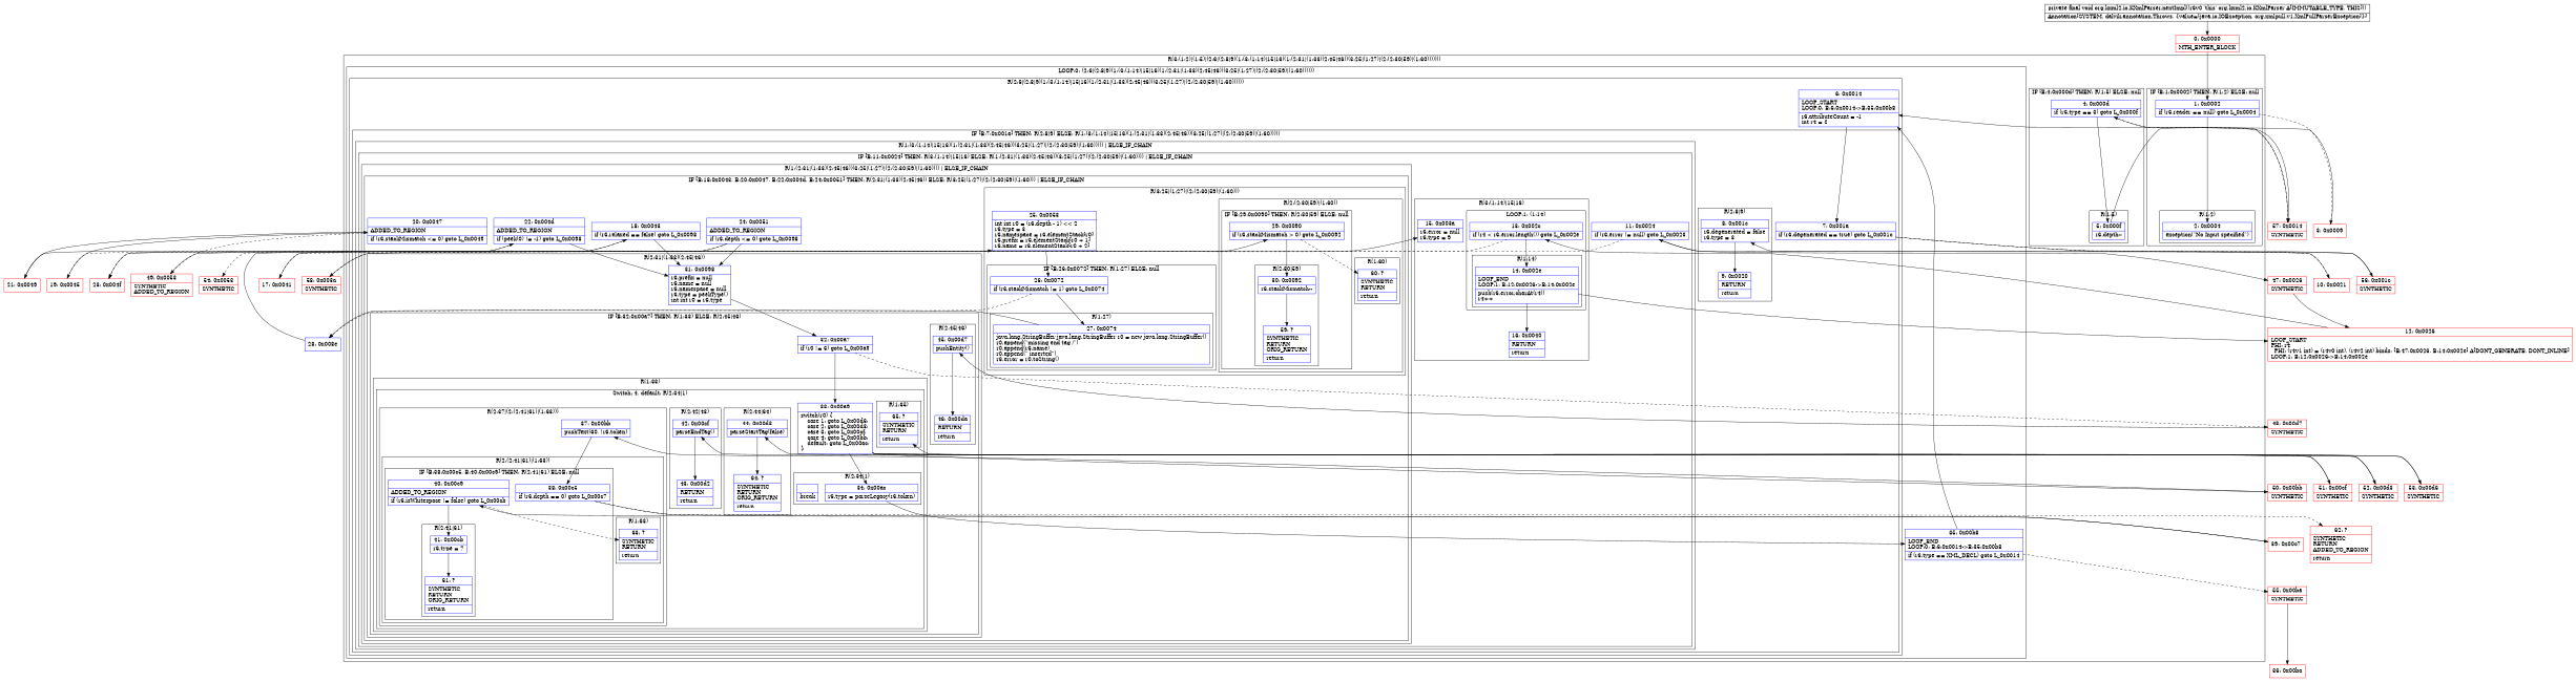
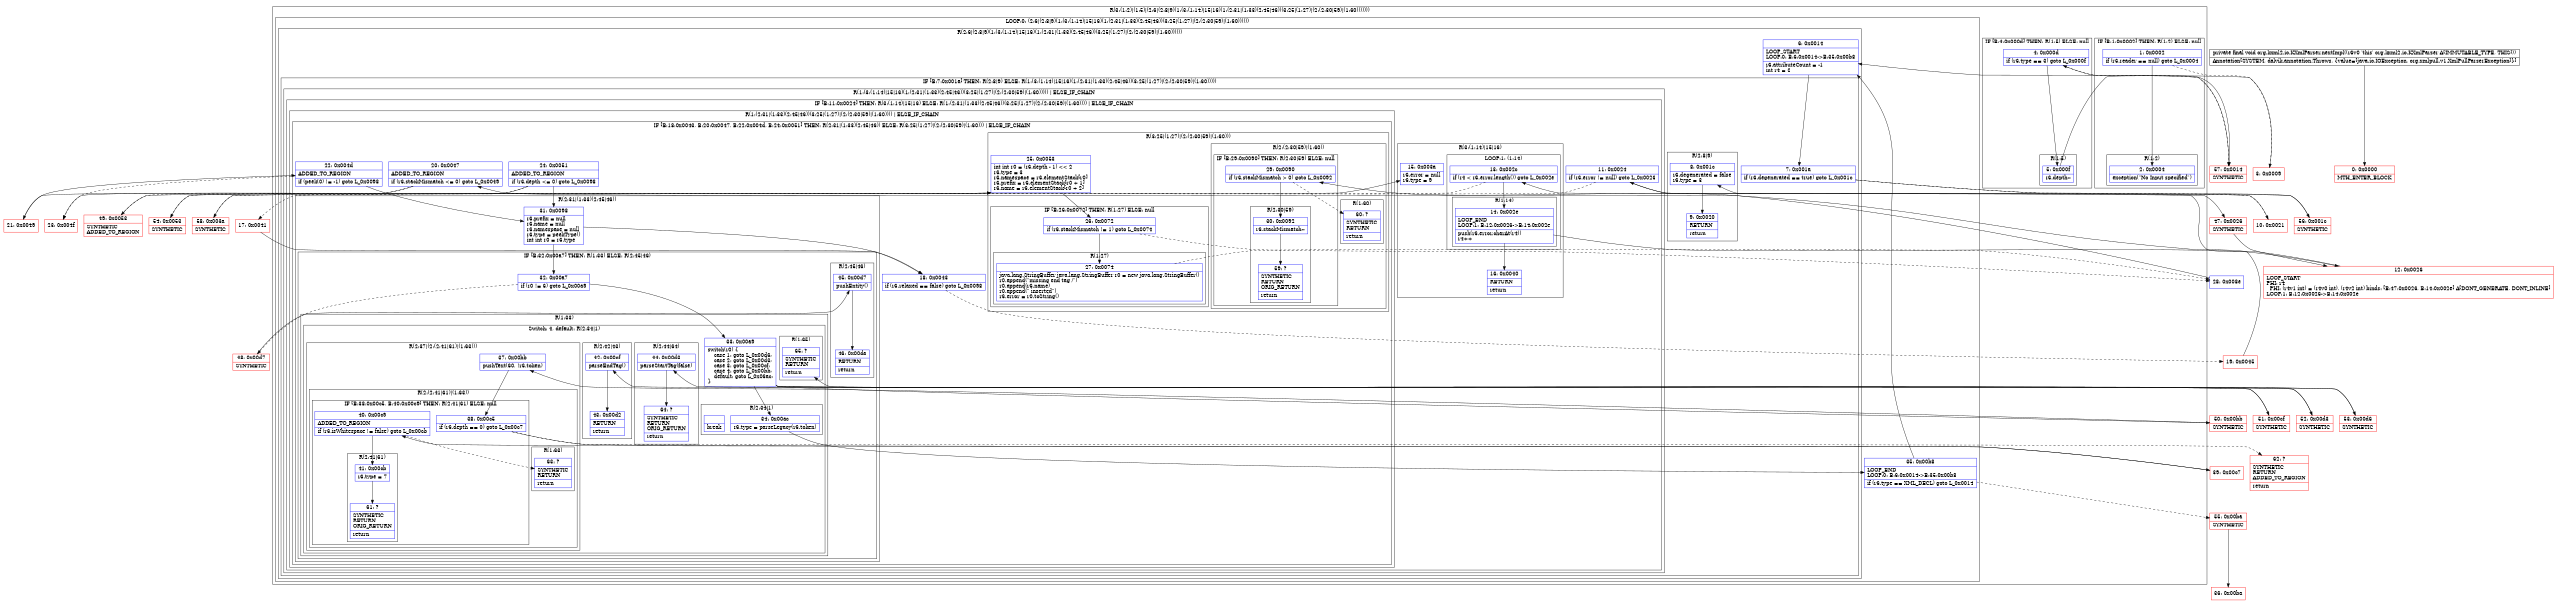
  digraph {
    node [color=blue shape=record]
    n1 [label="{2\:\ 0x0004|exception(\"No Input specified\")\l}"]
    n2 [label="{1\:\ 0x0002|if (r6.reader == null) goto L_0x0004\l}"]
    n3 [label="{5\:\ 0x000f|r6.depth\-\-\l}"]
    n4 [label="{4\:\ 0x000d|if (r6.type == 3) goto L_0x000f\l}"]
    n5 [label="{8\:\ 0x001c|r6.degenerated = false\lr6.type = 3\l}"]
    n6 [label="{9\:\ 0x0020|RETURN\l|return\l}"]
    n7 [label="{14\:\ 0x002e|LOOP_END\lLOOP:1: B:12:0x0026\-\>B:14:0x002e\l|push(r6.error.charAt(r4))\lr4++\l}"]
    n8 [label="{13\:\ 0x002c|if (r4 \< r6.error.length()) goto L_0x002e\l}"]
    n9 [label="{15\:\ 0x003a|r6.error = null\lr6.type = 9\l}"]
    n10 [label="{16\:\ 0x0040|RETURN\l|return\l}"]
    n11 [label="{65\:\ ?|SYNTHETIC\lRETURN\l|return\l}"]
    n12 [label="{44\:\ 0x00d3|parseStartTag(false)\l}"]
    n13 [label="{64\:\ ?|SYNTHETIC\lRETURN\lORIG_RETURN\l|return\l}"]
    n14 [label="{42\:\ 0x00cf|parseEndTag()\l}"]
    n15 [label="{43\:\ 0x00d2|RETURN\l|return\l}"]
    n16 [label="{41\:\ 0x00cb|r6.type = 7\l}"]
    n17 [label="{61\:\ ?|SYNTHETIC\lRETURN\lORIG_RETURN\l|return\l}"]
    n18 [label="{38\:\ 0x00c5|if (r6.depth == 0) goto L_0x00c7\l}"]
    n19 [label="{40\:\ 0x00c9|ADDED_TO_REGION\l|if (r6.isWhitespace != false) goto L_0x00cb\l}"]
    n20 [label="{63\:\ ?|SYNTHETIC\lRETURN\l|return\l}"]
    n21 [label="{37\:\ 0x00bb|pushText(60, !r6.token)\l}"]
    n22 [label="{34\:\ 0x00ac|r6.type = parseLegacy(r6.token)\l}"]
    n23 [label="{|break\l}"]
-   n24 [label="{33\:\ 0x00a9|switch(r0) \{\l    case 1: goto L_0x00d6;\l    case 2: goto L_0x00d3;\l    case 3: goto L_0x00cf;\l    case 4: goto L_0x00bb;\l    default: goto L_0x00ac;\l\}\l}"]
+   n24 [label="{33\:\ 0x00a9|switch(r0) \{\l    case 1: goto L_0x00d6;\l    case 2: goto L_0x00d3;\l    case 3: goto L_0x00cf;\l    case 4: goto L_0x00bb;\l    default: goto L_0x06ac;\l\}\l}"]
    n25 [label="{45\:\ 0x00d7|pushEntity()\l}"]
    n26 [label="{46\:\ 0x00da|RETURN\l|return\l}"]
    n27 [label="{32\:\ 0x00a7|if (r0 != 6) goto L_0x00a9\l}"]
    n28 [label="{31\:\ 0x0098|r6.prefix = null\lr6.name = null\lr6.namespace = null\lr6.type = peekType()\lint int r0 = r6.type\l}"]
    n29 [label="{27\:\ 0x0074|java.lang.StringBuffer java.lang.StringBuffer r0 = new java.lang.StringBuffer()\lr0.append(\"missing end tag \/\")\lr0.append(r6.name)\lr0.append(\" inserted\")\lr6.error = r0.toString()\l}"]
    n30 [label="{26\:\ 0x0072|if (r6.stackMismatch != 1) goto L_0x0074\l}"]
    n31 [label="{30\:\ 0x0092|r6.stackMismatch\-\-\l}"]
    n32 [label="{59\:\ ?|SYNTHETIC\lRETURN\lORIG_RETURN\l|return\l}"]
    n33 [label="{29\:\ 0x0090|if (r6.stackMismatch \> 0) goto L_0x0092\l}"]
    n34 [label="{60\:\ ?|SYNTHETIC\lRETURN\l|return\l}"]
    n35 [label="{25\:\ 0x0053|int int r0 = (r6.depth \- 1) \<\< 2\lr6.type = 3\lr6.namespace = r6.elementStack[r0]\lr6.prefix = r6.elementStack[r0 + 1]\lr6.name = r6.elementStack[r0 + 2]\l}"]
    n36 [label="{18\:\ 0x0043|if (r6.relaxed == false) goto L_0x0098\l}"]
    n37 [label="{20\:\ 0x0047|ADDED_TO_REGION\l|if (r6.stackMismatch \<= 0) goto L_0x0049\l}"]
    n38 [label="{22\:\ 0x004d|ADDED_TO_REGION\l|if (peek(0) != \-1) goto L_0x0098\l}"]
    n39 [label="{24\:\ 0x0051|ADDED_TO_REGION\l|if (r6.depth \<= 0) goto L_0x0098\l}"]
    n40 [label="{11\:\ 0x0024|if (r6.error != null) goto L_0x0026\l}"]
    n41 [label="{7\:\ 0x001a|if (r6.degenerated == true) goto L_0x001c\l}"]
    n42 [label="{6\:\ 0x0014|LOOP_START\lLOOP:0: B:6:0x0014\-\>B:35:0x00b8\l|r6.attributeCount = \-1\lint r4 = 0\l}"]
    n43 [label="{35\:\ 0x00b8|LOOP_END\lLOOP:0: B:6:0x0014\-\>B:35:0x00b8\l|if (r6.type == XML_DECL) goto L_0x0014\l}"]
    n44 [color=red label="{3\:\ 0x0009}"]
    n45 [color=red label="{57\:\ 0x0014|SYNTHETIC\l}"]
    n46 [color=red label="{12\:\ 0x0026|LOOP_START\lPHI: r4 \l  PHI: (r4v1 int) = (r4v0 int), (r4v2 int) binds: [B:47:0x0026, B:14:0x002e] A[DONT_GENERATE, DONT_INLINE]\lLOOP:1: B:12:0x0026\-\>B:14:0x002e\l}"]
    n47 [color=red label="{58\:\ 0x003a|SYNTHETIC\l}"]
    n48 [color=red label="{39\:\ 0x00c7}"]
    n49 [color=red label="{62\:\ ?|SYNTHETIC\lRETURN\lADDED_TO_REGION\l|return\l}"]
    n50 [color=red label="{50\:\ 0x00bb|SYNTHETIC\l}"]
    n51 [color=red label="{51\:\ 0x00cf|SYNTHETIC\l}"]
    n52 [color=red label="{52\:\ 0x00d3|SYNTHETIC\l}"]
    n53 [color=red label="{53\:\ 0x00d6|SYNTHETIC\l}"]
    n54 [color=red label="{48\:\ 0x00d7|SYNTHETIC\l}"]
    n55 [label="{28\:\ 0x008e}"]
    n56 [color=red label="{19\:\ 0x0045}"]
    n57 [color=red label="{21\:\ 0x0049}"]
    n58 [color=red label="{49\:\ 0x0053|SYNTHETIC\lADDED_TO_REGION\l}"]
    n59 [color=red label="{23\:\ 0x004f}"]
    n60 [color=red label="{54\:\ 0x0053|SYNTHETIC\l}"]
    n61 [color=red label="{17\:\ 0x0041}"]
    n62 [color=red label="{47\:\ 0x0026|SYNTHETIC\l}"]
    n63 [color=red label="{10\:\ 0x0021}"]
    n64 [color=red label="{56\:\ 0x001c|SYNTHETIC\l}"]
    n65 [color=red label="{55\:\ 0x00ba|SYNTHETIC\l}"]
    n66 [color=red label="{36\:\ 0x00ba}"]
    n67 [color=red label="{0\:\ 0x0000|MTH_ENTER_BLOCK\l}"]
    n68 [label="{private final void org.kxml2.io.KXmlParser.nextImpl((r6v0 'this' org.kxml2.io.KXmlParser A[IMMUTABLE_TYPE, THIS]))  | Annotation[SYSTEM, dalvik.annotation.Throws, \{value=[java.io.IOException, org.xmlpull.v1.XmlPullParserException]\}]\l}" color=""]
    subgraph cluster_1 {
      label="R(3:(1:2)|(1:5)|(2:6|(2:8|9)(1:(3:(1:14)|15|16)(1:(2:31|(1:33)(2:45|46))(3:25|(1:27)|(2:(2:30|59)|(1:60)))))))"
      subgraph cluster_2 {
        label="IF [B:1:0x0002] THEN: R(1:2) ELSE: null"
        n2
        subgraph cluster_3 {
          label="R(1:2)"
          n1
        }
      }
      subgraph cluster_4 {
        label="IF [B:4:0x000d] THEN: R(1:5) ELSE: null"
        n4
        subgraph cluster_5 {
          label="R(1:5)"
          n3
        }
      }
      subgraph cluster_6 {
        label="LOOP:0: (2:6|(2:8|9)(1:(3:(1:14)|15|16)(1:(2:31|(1:33)(2:45|46))(3:25|(1:27)|(2:(2:30|59)|(1:60))))))"
        n43
        subgraph cluster_7 {
          label="R(2:6|(2:8|9)(1:(3:(1:14)|15|16)(1:(2:31|(1:33)(2:45|46))(3:25|(1:27)|(2:(2:30|59)|(1:60))))))"
          n42
          subgraph cluster_8 {
            label="IF [B:7:0x001a] THEN: R(2:8|9) ELSE: R(1:(3:(1:14)|15|16)(1:(2:31|(1:33)(2:45|46))(3:25|(1:27)|(2:(2:30|59)|(1:60)))))"
            n41
            subgraph cluster_9 {
              label="R(2:8|9)"
              n5
              n6
            }
            subgraph cluster_10 {
              label="R(1:(3:(1:14)|15|16)(1:(2:31|(1:33)(2:45|46))(3:25|(1:27)|(2:(2:30|59)|(1:60))))) | ELSE_IF_CHAIN\l"
              subgraph cluster_11 {
                label="IF [B:11:0x0024] THEN: R(3:(1:14)|15|16) ELSE: R(1:(2:31|(1:33)(2:45|46))(3:25|(1:27)|(2:(2:30|59)|(1:60)))) | ELSE_IF_CHAIN\l"
                n40
                subgraph cluster_12 {
                  label="R(3:(1:14)|15|16)"
                  n9
                  n10
                  subgraph cluster_13 {
                    label="LOOP:1: (1:14)"
                    n8
                    subgraph cluster_14 {
                      label="R(1:14)"
                      n7
                    }
                  }
                }
                subgraph cluster_15 {
                  label="R(1:(2:31|(1:33)(2:45|46))(3:25|(1:27)|(2:(2:30|59)|(1:60)))) | ELSE_IF_CHAIN\l"
                  subgraph cluster_16 {
                    label="IF [B:18:0x0043, B:20:0x0047, B:22:0x004d, B:24:0x0051] THEN: R(2:31|(1:33)(2:45|46)) ELSE: R(3:25|(1:27)|(2:(2:30|59)|(1:60))) | ELSE_IF_CHAIN\l"
                    n36
                    n37
                    n38
                    n39
                    subgraph cluster_17 {
                      label="R(2:31|(1:33)(2:45|46))"
                      n28
                      subgraph cluster_18 {
                        label="IF [B:32:0x00a7] THEN: R(1:33) ELSE: R(2:45|46)"
                        n27
                        subgraph cluster_19 {
                          label="R(1:33)"
                          subgraph cluster_20 {
                            label="Switch: 4, default: R(2:34|1)"
                            n24
                            subgraph cluster_21 {
                              label="R(1:65)"
                              n11
                            }
                            subgraph cluster_22 {
                              label="R(2:44|64)"
                              n12
                              n13
                            }
                            subgraph cluster_23 {
                              label="R(2:42|43)"
                              n14
                              n15
                            }
                            subgraph cluster_24 {
                              label="R(2:37|(2:(2:41|61)|(1:63)))"
                              n21
                              subgraph cluster_25 {
                                label="R(2:(2:41|61)|(1:63))"
                                subgraph cluster_26 {
                                  label="IF [B:38:0x00c5, B:40:0x00c9] THEN: R(2:41|61) ELSE: null"
                                  n18
                                  n19
                                  subgraph cluster_27 {
                                    label="R(2:41|61)"
                                    n16
                                    n17
                                  }
                                }
                                subgraph cluster_28 {
                                  label="R(1:63)"
                                  n20
                                }
                              }
                            }
                            subgraph cluster_29 {
                              label="R(2:34|1)"
                              n22
                              n23
                            }
                          }
                        }
                        subgraph cluster_30 {
                          label="R(2:45|46)"
                          n25
                          n26
                        }
                      }
                    }
                    subgraph cluster_31 {
                      label="R(3:25|(1:27)|(2:(2:30|59)|(1:60)))"
                      n35
                      subgraph cluster_32 {
                        label="IF [B:26:0x0072] THEN: R(1:27) ELSE: null"
                        n30
                        subgraph cluster_33 {
                          label="R(1:27)"
                          n29
                        }
                      }
                      subgraph cluster_34 {
                        label="R(2:(2:30|59)|(1:60))"
                        subgraph cluster_35 {
                          label="IF [B:29:0x0090] THEN: R(2:30|59) ELSE: null"
                          n33
                          subgraph cluster_36 {
                            label="R(2:30|59)"
                            n31
                            n32
                          }
                        }
                        subgraph cluster_37 {
                          label="R(1:60)"
                          n34
                        }
                      }
                    }
                  }
                }
              }
            }
          }
        }
      }
    }
    n2 -> n1
    n2 -> n44 [style=dashed]
    n3 -> n45
    n4 -> n3
    n4 -> n45 [style=dashed]
    n5 -> n6
    n7 -> n10
    n7 -> n46
    n8 -> n7
    n8 -> n47 [style=dashed]
    n12 -> n13
    n14 -> n15
    n16 -> n17
    n18 -> n48
    n18 -> n49 [style=dashed]
    n19 -> n16
    n19 -> n20 [style=dashed]
    n21 -> n18
    n22 -> n43
    n24 -> n22
    n24 -> n50
    n24 -> n51
    n24 -> n52
    n24 -> n53
    n25 -> n26
    n27 -> n24
    n27 -> n54 [style=dashed]
    n28 -> n27
-   n29 -> n55
+   n29 -> n55 [style=dashed]
    n30 -> n29
    n30 -> n55 [style=dashed]
    n31 -> n32
    n33 -> n31
    n33 -> n34 [style=dashed]
    n35 -> n30
-   n36 -> n28
+   n28 -> n36
    n36 -> n56 [style=dashed]
    n37 -> n57
    n37 -> n58 [style=dashed]
    n38 -> n28
    n38 -> n59 [style=dashed]
    n39 -> n28
    n39 -> n59
    n39 -> n60 [style=dashed]
    n40 -> n61 [style=dashed]
    n40 -> n62
    n41 -> n63 [style=dashed]
    n41 -> n64
    n42 -> n41
    n43 -> n42
    n43 -> n65 [style=dashed]
    n44 -> n4
    n45 -> n42
    n46 -> n8
    n47 -> n9
    n48 -> n19
    n50 -> n21
    n51 -> n14
    n52 -> n12
    n53 -> n11
    n54 -> n25
    n55 -> n33
    n56 -> n37
    n57 -> n38
    n58 -> n35
+   n60 -> n35
    n61 -> n36
    n62 -> n46
    n63 -> n40
    n64 -> n5
    n65 -> n66
-   n67 -> n2
    n68 -> n67
  }
